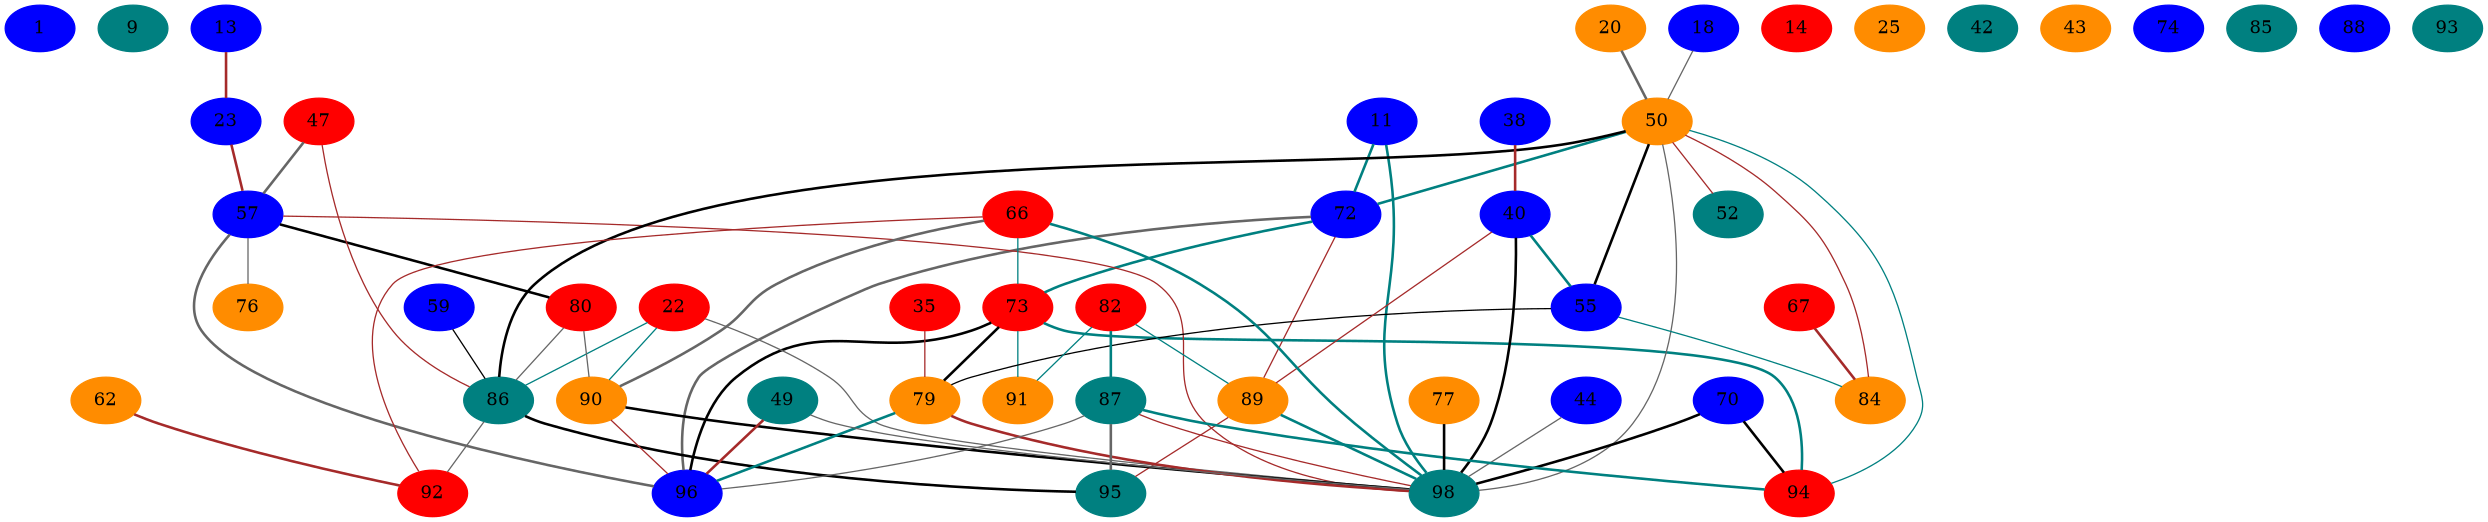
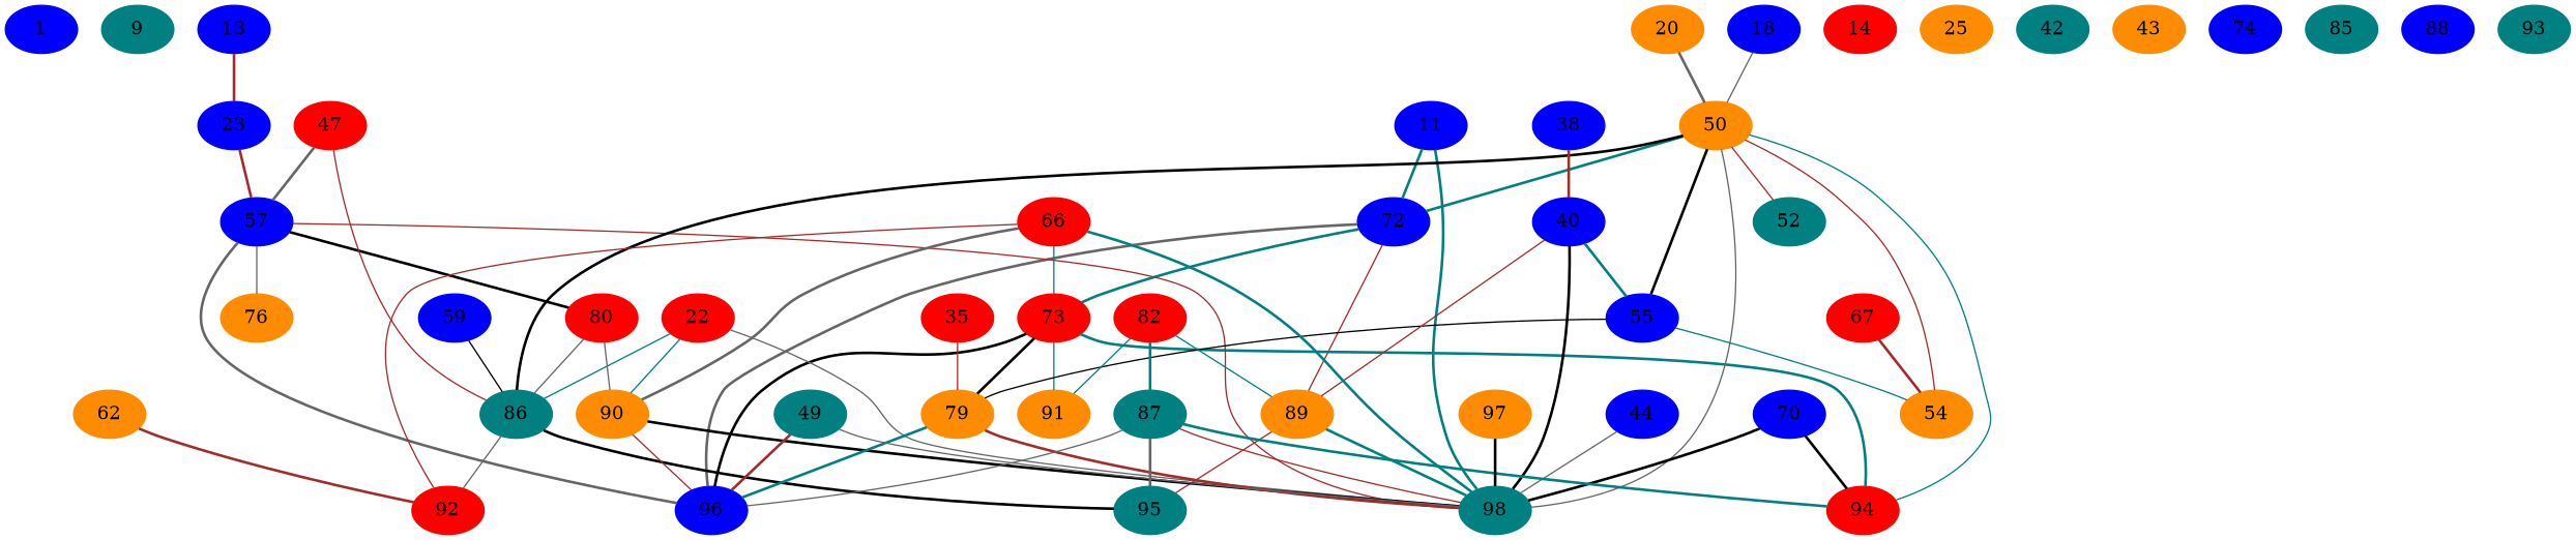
  graph {
    node [color=blue style=filled]
    edge [color=teal style=bold]
    1
    9 [color=teal]
    72 [super="+8+37"]
    89 [color=darkorange super="+61"]
    96 [super="+6+63"]
    73 [color=red super="+71+68"]
    11
    98 [color=teal super="+17+24+83"]
    13
    23
    57 [super="+2+12"]
    14 [color=red]
    50 [color=darkorange super="+33+27+34+45"]
    86 [color=teal super="+64"]
    55 [super="+31"]
    52 [color=teal]
    94 [color=red]
-   84 [color=darkorange]
+   84 [color=darkorange label=54]
    18
    20 [color=darkorange]
    92 [color=red]
    95 [color=teal super="+60+58"]
    22 [color=red]
    90 [color=darkorange super="+78+53"]
    76 [color=darkorange]
    80 [color=red super="+75"]
    25 [color=darkorange]
    79 [color=darkorange super="+77"]
    35 [color=red]
    40 [super="+4"]
    38
    42 [color=teal]
    43 [color=darkorange]
    44
    47 [color=red]
    49 [color=teal]
    91 [color=darkorange]
    59
    n39 [color=darkorange label=62]
    66 [color=red super="+29"]
    67 [color=red]
    70 [super="+48"]
    74
    82 [color=red super="+28"]
    87 [color=teal super="+81"]
    85 [color=teal]
    88
    93 [color=teal]
-   97 [color=darkorange label=77]
+   97 [color=darkorange]
    72 -- 89 [color=brown style=solid]
    72 -- 96 [color=gray40 weight=2]
    72 -- 73
    89 -- 98
    89 -- 95 [color=brown style=solid]
    73 -- 96 [color=black]
    73 -- 94
    73 -- 79 [color=black]
    73 -- 91 [style=solid]
    11 -- 72
    11 -- 98
    13 -- 23 [color=brown]
    23 -- 57 [color=brown]
    57 -- 96 [color=gray40]
    57 -- 98 [color=brown style=solid]
    57 -- 76 [color=gray40 style=solid]
    57 -- 80 [color=black weight=2]
    50 -- 72 [weight=3]
    50 -- 98 [color=gray40 style=solid weight=8]
    50 -- 86 [color=black weight=2]
    50 -- 55 [color=black]
    50 -- 52 [color=brown style=solid weight=3]
    50 -- 94 [style=solid weight=2]
    50 -- 84 [color=brown style=solid]
    86 -- 92 [color=gray40 style=solid weight=2]
    86 -- 95 [color=black weight=2]
    55 -- 84 [style=solid]
    55 -- 79 [color=black style=solid]
    18 -- 50 [color=gray40 style=solid]
    20 -- 50 [color=gray40]
    22 -- 98 [color=gray40 style=solid weight=2]
    22 -- 86 [style=solid weight=2]
    22 -- 90 [style=solid]
    90 -- 96 [color=brown style=solid weight=2]
    90 -- 98 [color=black weight=2]
    80 -- 86 [color=gray40 style=solid]
    80 -- 90 [color=gray40 style=solid]
    79 -- 96
    79 -- 98 [color=brown]
    35 -- 79 [color=brown style=solid]
    40 -- 89 [color=brown style=solid]
    40 -- 98 [color=black weight=2]
    40 -- 55 [weight=2]
    38 -- 40 [color=brown]
    44 -- 98 [color=gray40 style=solid]
    47 -- 57 [color=gray40]
    47 -- 86 [color=brown style=solid]
    49 -- 96 [color=brown]
    49 -- 98 [color=gray40 style=solid]
    59 -- 86 [color=black style=solid]
    n39 -- 92 [color=brown]
    66 -- 73 [style=solid weight=4]
    66 -- 98 [weight=2]
    66 -- 92 [color=brown style=solid]
    66 -- 90 [color=gray40]
    67 -- 84 [color=brown]
    70 -- 98 [color=black]
    70 -- 94 [color=black]
    82 -- 89 [style=solid]
    82 -- 91 [style=solid]
    82 -- 87
    87 -- 96 [color=gray40 style=solid weight=2]
    87 -- 98 [color=brown style=solid]
    87 -- 94
    87 -- 95 [color=gray40 weight=2]
    97 -- 98 [color=black]
  }
